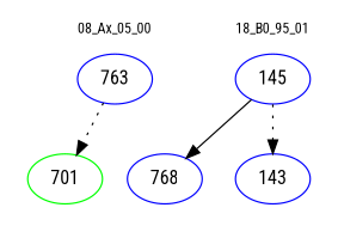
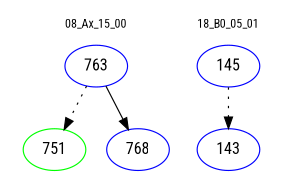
  digraph {
    fontname="Roboto Condensed"
    node [color=blue fontname="Roboto Condensed"]
    edge [color=black fontname="Roboto Condensed" style=dotted]
    n1 [label=763]
-   n2 [color=green label=701]
+   n2 [color=green label=751]
    n3 [label=768]
    n4 [label=145]
    n5 [label=143]
    subgraph cluster_1 {
      color=white
      fontsize=10
-     label="08_Ax_05_00"
+     label="08_Ax_15_00"
      n1
      n2
      n3
    }
    subgraph cluster_2 {
      color=white
      fontsize=10
-     label="18_B0_95_01"
+     label="18_B0_05_01"
      n4
      n5
    }
    n1 -> n2
-   n4 -> n3 [style=solid]
+   n1 -> n3 [style=solid]
    n4 -> n5
  }
